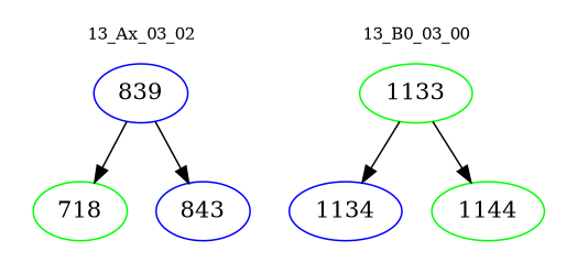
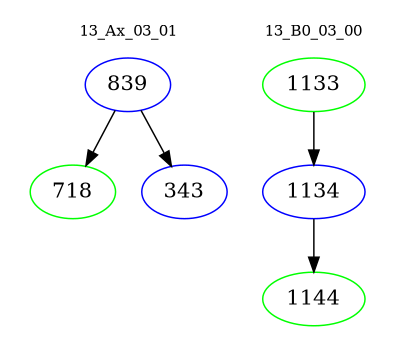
  digraph {
    node [color=blue]
    edge [color=black]
    n1 [label=839]
    n2 [color=green label=718]
-   n3 [label=843]
+   n3 [label=343]
    n4 [color=green label=1133]
    n5 [label=1134]
    n6 [color=green label=1144]
    subgraph cluster_1 {
      color=white
      fontsize=10
-     label="13_Ax_03_02"
+     label="13_Ax_03_01"
      n1
      n2
      n3
    }
    subgraph cluster_2 {
      color=white
      fontsize=10
      label="13_B0_03_00"
      n4
      n5
      n6
    }
    n1 -> n2
    n1 -> n3
    n4 -> n5
-   n4 -> n6
+   n5 -> n6
  }
